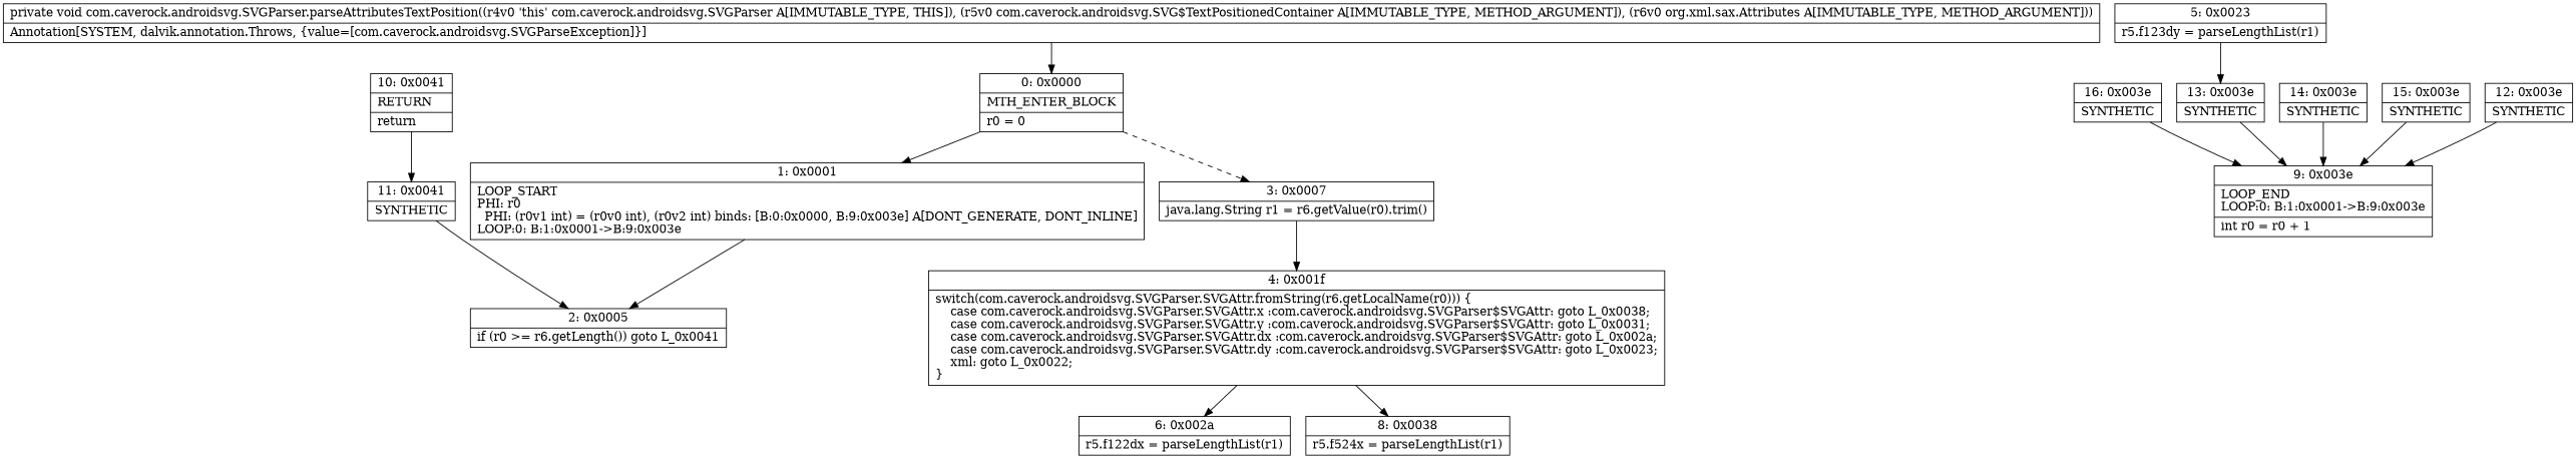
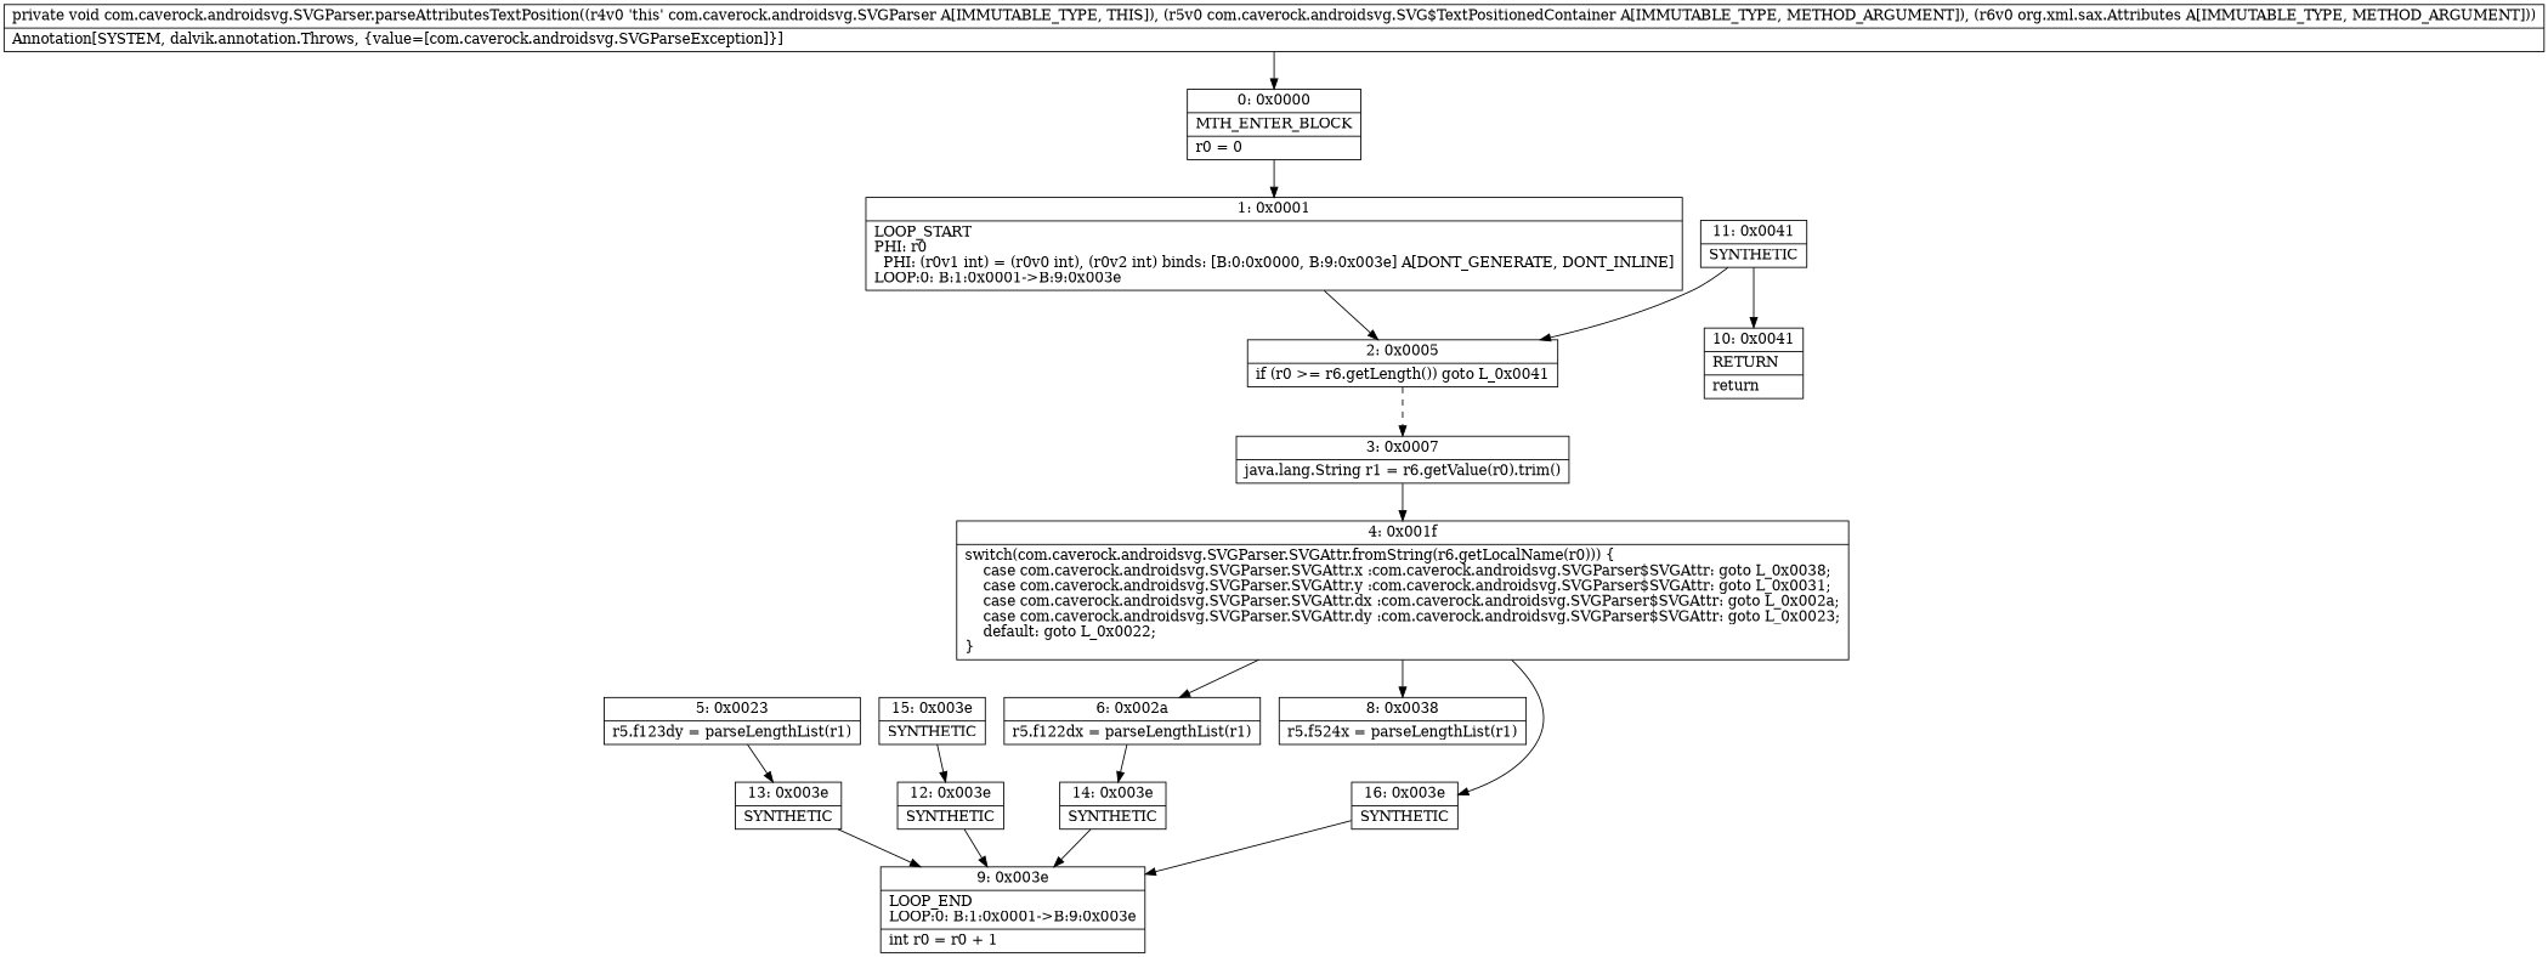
  digraph {
    node [shape=record]
    n1 [label="{0\:\ 0x0000|MTH_ENTER_BLOCK\l|r0 = 0\l}"]
    n2 [label="{1\:\ 0x0001|LOOP_START\lPHI: r0 \l  PHI: (r0v1 int) = (r0v0 int), (r0v2 int) binds: [B:0:0x0000, B:9:0x003e] A[DONT_GENERATE, DONT_INLINE]\lLOOP:0: B:1:0x0001\-\>B:9:0x003e\l}"]
    n3 [label="{2\:\ 0x0005|if (r0 \>= r6.getLength()) goto L_0x0041\l}"]
    n4 [label="{3\:\ 0x0007|java.lang.String r1 = r6.getValue(r0).trim()\l}"]
-   n5 [label="{4\:\ 0x001f|switch(com.caverock.androidsvg.SVGParser.SVGAttr.fromString(r6.getLocalName(r0))) \{\l    case com.caverock.androidsvg.SVGParser.SVGAttr.x :com.caverock.androidsvg.SVGParser$SVGAttr: goto L_0x0038;\l    case com.caverock.androidsvg.SVGParser.SVGAttr.y :com.caverock.androidsvg.SVGParser$SVGAttr: goto L_0x0031;\l    case com.caverock.androidsvg.SVGParser.SVGAttr.dx :com.caverock.androidsvg.SVGParser$SVGAttr: goto L_0x002a;\l    case com.caverock.androidsvg.SVGParser.SVGAttr.dy :com.caverock.androidsvg.SVGParser$SVGAttr: goto L_0x0023;\l    xml: goto L_0x0022;\l\}\l}"]
+   n5 [label="{4\:\ 0x001f|switch(com.caverock.androidsvg.SVGParser.SVGAttr.fromString(r6.getLocalName(r0))) \{\l    case com.caverock.androidsvg.SVGParser.SVGAttr.x :com.caverock.androidsvg.SVGParser$SVGAttr: goto L_0x0038;\l    case com.caverock.androidsvg.SVGParser.SVGAttr.y :com.caverock.androidsvg.SVGParser$SVGAttr: goto L_0x0031;\l    case com.caverock.androidsvg.SVGParser.SVGAttr.dx :com.caverock.androidsvg.SVGParser$SVGAttr: goto L_0x002a;\l    case com.caverock.androidsvg.SVGParser.SVGAttr.dy :com.caverock.androidsvg.SVGParser$SVGAttr: goto L_0x0023;\l    default: goto L_0x0022;\l\}\l}"]
    n6 [label="{11\:\ 0x0041|SYNTHETIC\l}"]
    n7 [label="{10\:\ 0x0041|RETURN\l|return\l}"]
    n8 [label="{6\:\ 0x002a|r5.f122dx = parseLengthList(r1)\l}"]
    n9 [label="{8\:\ 0x0038|r5.f524x = parseLengthList(r1)\l}"]
    n10 [label="{16\:\ 0x003e|SYNTHETIC\l}"]
    n11 [label="{5\:\ 0x0023|r5.f123dy = parseLengthList(r1)\l}"]
    n12 [label="{13\:\ 0x003e|SYNTHETIC\l}"]
    n13 [label="{14\:\ 0x003e|SYNTHETIC\l}"]
    n14 [label="{9\:\ 0x003e|LOOP_END\lLOOP:0: B:1:0x0001\-\>B:9:0x003e\l|int r0 = r0 + 1\l}"]
    n15 [label="{15\:\ 0x003e|SYNTHETIC\l}"]
    n16 [label="{12\:\ 0x003e|SYNTHETIC\l}"]
    n17 [label="{private void com.caverock.androidsvg.SVGParser.parseAttributesTextPosition((r4v0 'this' com.caverock.androidsvg.SVGParser A[IMMUTABLE_TYPE, THIS]), (r5v0 com.caverock.androidsvg.SVG$TextPositionedContainer A[IMMUTABLE_TYPE, METHOD_ARGUMENT]), (r6v0 org.xml.sax.Attributes A[IMMUTABLE_TYPE, METHOD_ARGUMENT]))  | Annotation[SYSTEM, dalvik.annotation.Throws, \{value=[com.caverock.androidsvg.SVGParseException]\}]\l}"]
    n1 -> n2
    n2 -> n3
-   n1 -> n4 [style=dashed]
+   n3 -> n4 [style=dashed]
    n4 -> n5
    n5 -> n8
    n5 -> n9
+   n5 -> n10
    n6 -> n3
-   n7 -> n6
+   n6 -> n7
+   n8 -> n13
    n10 -> n14
    n11 -> n12
    n12 -> n14
    n13 -> n14
-   n15 -> n14
+   n15 -> n16
    n16 -> n14
    n17 -> n1
  }
